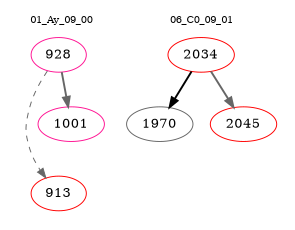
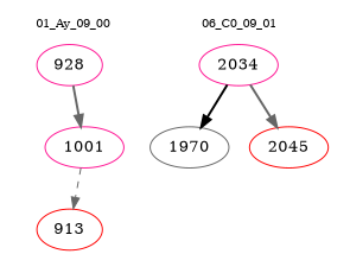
  digraph {
    node [color=deeppink]
    edge [color=gray40 style=bold]
    n1 [label=928]
    n2 [color=red label=913]
    n3 [label=1001]
-   n4 [color=red label=2034]
+   n4 [label=2034]
    n5 [color=gray40 label=1970]
    n6 [color=red label=2045]
    subgraph cluster_1 {
      color=white
      fontsize=10
      label="01_Ay_09_00"
      n1
      n2
      n3
    }
    subgraph cluster_2 {
      color=white
      fontsize=10
      label="06_C0_09_01"
      n4
      n5
      n6
    }
-   n1 -> n2 [style=dashed]
+   n3 -> n2 [style=dashed]
    n1 -> n3
    n4 -> n5 [color=black]
    n4 -> n6
  }
